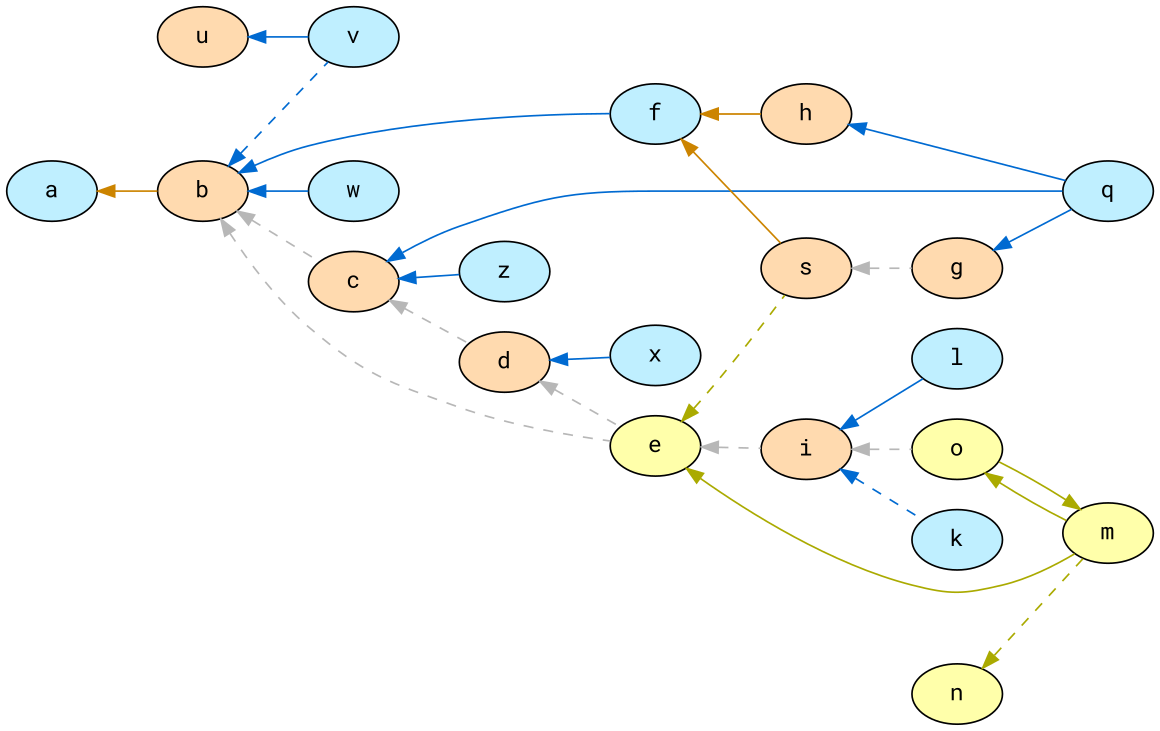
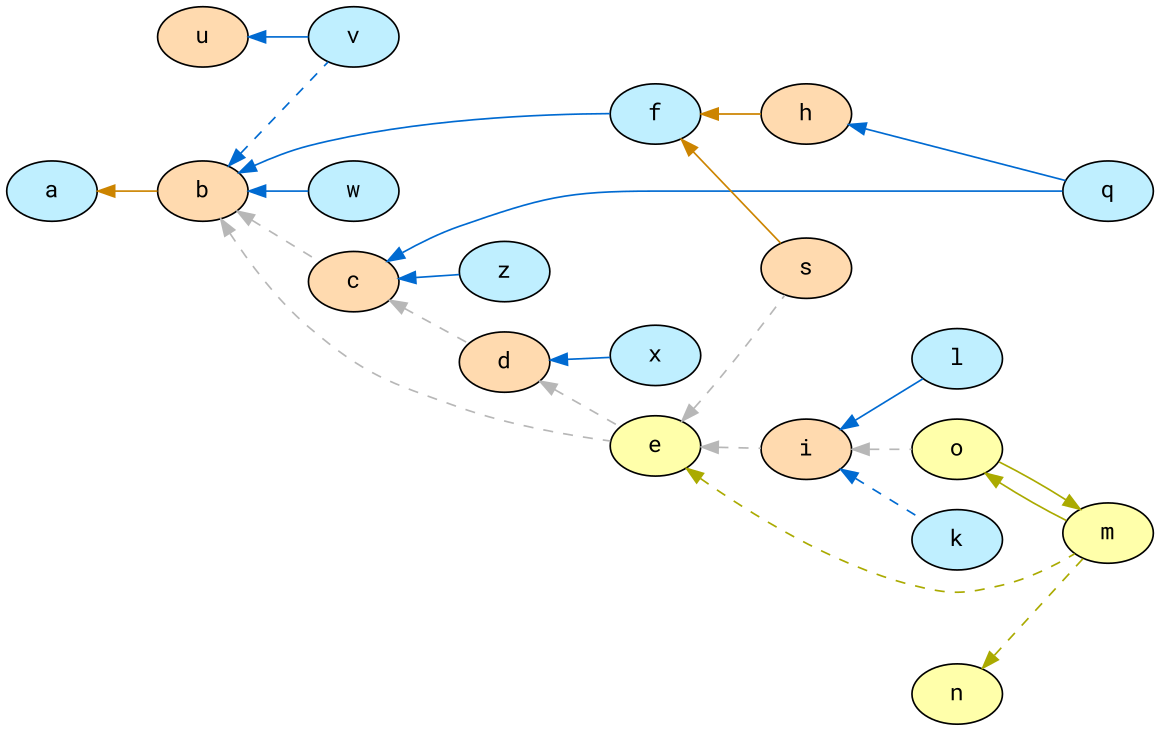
  digraph {
    fontname="Roboto Mono"
    rankdir=LR
    node [fillcolor="#bfefff" fontcolor="#000000" fontname="Roboto Mono" fontsize=14 shape=oval style=filled]
    edge [color="#006ad1" dir=back fontname="Roboto Mono" style=solid]
    b [fillcolor="#ffdaaf"]
    c [fillcolor="#ffdaaf"]
    f
    v
    w
    e [fillcolor="#FFFFAA"]
    d [fillcolor="#ffdaaf"]
    q
    z
    s [fillcolor="#ffdaaf"]
    h [fillcolor="#ffdaaf"]
    i [fillcolor="#ffdaaf"]
    m [fillcolor="#FFFFAA"]
    x
-   g [fillcolor="#ffdaaf"]
    k
    l
    o [fillcolor="#FFFFAA"]
    u [fillcolor="#ffdaaf"]
    a
    n [fillcolor="#FFFFAA"]
    b -> c [color="#b7b7b7" style=dashed]
    b -> f
    b -> v [style=dashed]
    b -> w
    b -> e [color="#b7b7b7" style=dashed]
    c -> d [color="#b7b7b7" style=dashed]
    c -> q
    c -> z
    f -> s [color="#cc8400"]
    f -> h [color="#cc8400"]
-   e -> s [color="#AAAA00" style=dashed]
+   e -> s [color="#b7b7b7" style=dashed]
    e -> i [color="#b7b7b7" style=dashed]
-   e -> m [color="#AAAA00"]
+   e -> m [color="#AAAA00" style=dashed]
    d -> e [color="#b7b7b7" style=dashed]
    d -> x
-   s -> g [color="#b7b7b7" style=dashed]
    h -> q
    i -> k [style=dashed]
    i -> l
    i -> o [color="#b7b7b7" style=dashed]
    m -> o [color="#AAAA00"]
-   g -> q
    o -> m [color="#AAAA00"]
    u -> v
    a -> b [color="#cc8400"]
    n -> m [color="#AAAA00" style=dashed]
  }
